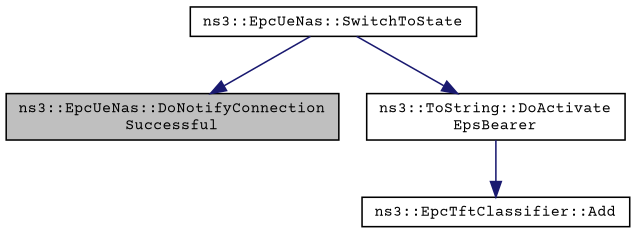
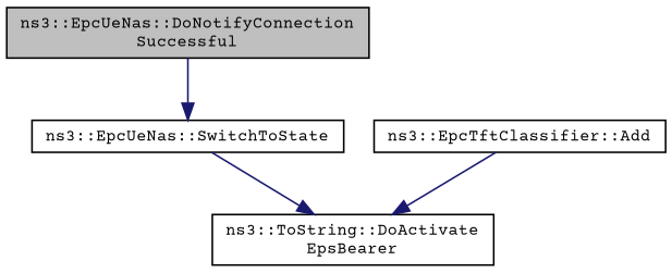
  digraph {
    fontname="Courier Prime"
    rankdir=TB
    node [color=black fillcolor=white fontname="Courier Prime" fontsize=10 shape=record style=filled]
    edge [color=midnightblue fontname="Courier Prime" fontsize=10 labelfontname=Helvetica labelfontsize=10 style=solid]
    n1 [fillcolor=grey75 fontcolor=black height=0.2 label="ns3::EpcUeNas::DoNotifyConnection\lSuccessful" width=0.4]
    n2 [height=0.2 label="ns3::EpcUeNas::SwitchToState" width=0.4]
    n3 [height=0.2 label="ns3::ToString::DoActivate\lEpsBearer" width=0.4]
    n4 [height=0.2 label="ns3::EpcTftClassifier::Add" width=0.4]
-   n2 -> n1
+   n1 -> n2
    n2 -> n3
-   n3 -> n4
+   n4 -> n3
  }
